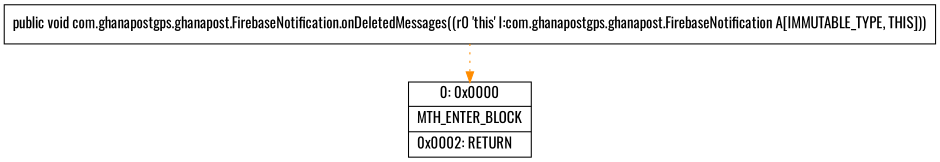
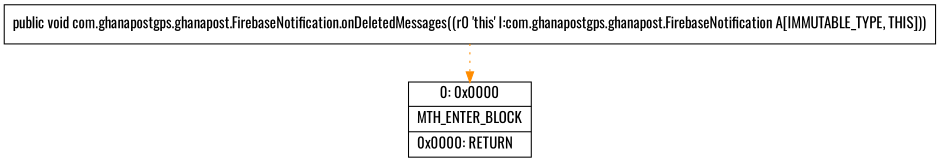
  digraph {
    fontname=Oswald
    node [shape=record fontname=Oswald]
-   n1 [label="{0\:\ 0x0000|MTH_ENTER_BLOCK\l|0x0002: RETURN   \l}"]
+   n1 [label="{0\:\ 0x0000|MTH_ENTER_BLOCK\l|0x0000: RETURN   \l}"]
    n2 [label="{public void com.ghanapostgps.ghanapost.FirebaseNotification.onDeletedMessages((r0 'this' I:com.ghanapostgps.ghanapost.FirebaseNotification A[IMMUTABLE_TYPE, THIS])) }"]
    n2 -> n1 [color=darkorange style=dotted fontname=Oswald]
  }
